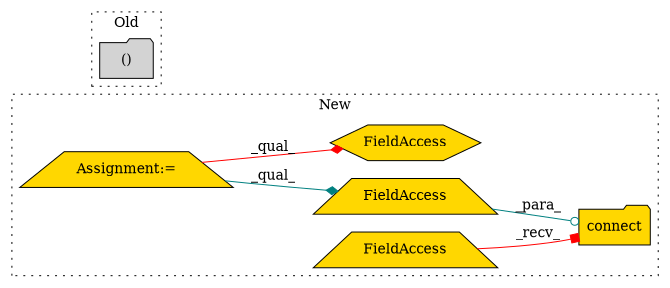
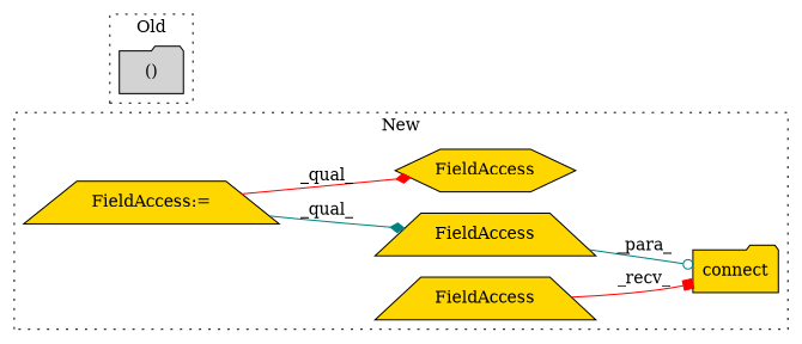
  digraph {
    rankdir=LR
    node [a=22 shape=trapezium style=filled fillcolor=gold]
    edge [color=teal arrowhead=diamond]
    n1 [a=32 l="8,1" label=connect s="4299,4356" shape=folder]
-   n2 [a=7 l=1 label="Assignment:=" s=3907]
+   n2 [a=7 l=1 label="FieldAccess:=" s=3907]
    n3 [l=50 label=FieldAccess s=4248]
    n4 [l=49 label=FieldAccess s=4307]
    n5 [l=46 label=FieldAccess s=4088 shape=hexagon]
    n6 [a=106 l=28 label="()" s=4084 shape=folder fillcolor=lightgrey]
    subgraph cluster_1 {
      label=New
      style=dotted
      n1
      n2
      n3
      n4
      n5
    }
    subgraph cluster_2 {
      label=Old
      style=dotted
      n6
    }
    n2 -> n4 [label=_qual_]
    n2 -> n5 [label=_qual_ color=red]
    n3 -> n1 [label=_recv_ color=red arrowhead=box]
    n4 -> n1 [label=_para_ arrowhead=odot]
  }
